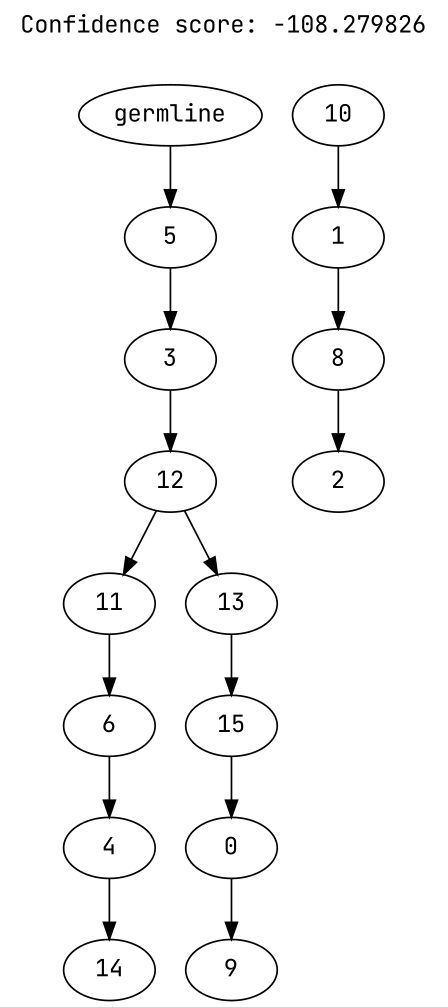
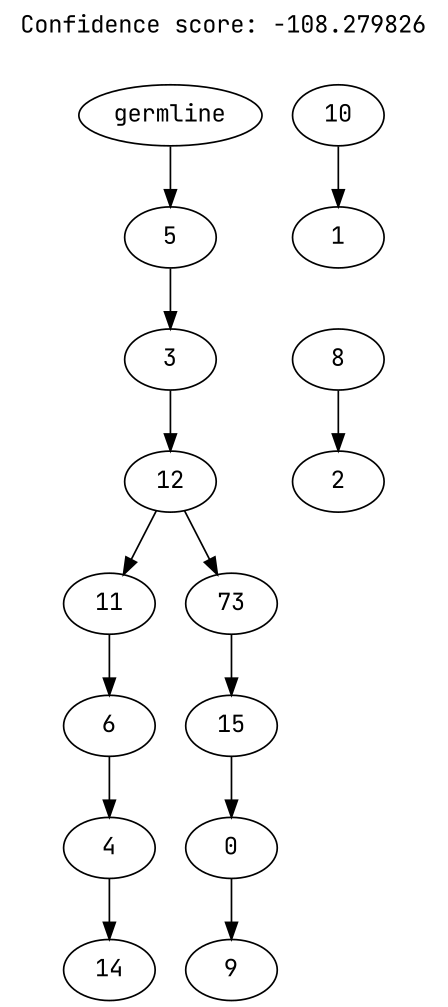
  digraph {
    fontname="JetBrains Mono"
    label="Confidence score: -108.279826"
    labelloc=t
    node [fontname="JetBrains Mono"]
    edge [fontname="JetBrains Mono"]
    n1 [label=4]
    n2 [label=14]
    n3 [label=6]
    n4 [label=11]
    n5 [label=8]
    n6 [label=2]
    n7 [label=1]
    n8 [label=10]
    n9 [label=9]
    n10 [label=0]
    n11 [label=15]
-   n12 [label=13]
+   n12 [label=73]
    n13 [label=12]
    n14 [label=3]
    n15 [label=5]
    n16 [label=germline]
    n1 -> n2
    n3 -> n1
    n4 -> n3
    n5 -> n6
-   n7 -> n5
    n8 -> n7
    n10 -> n9
    n11 -> n10
    n12 -> n11
    n13 -> n4
    n13 -> n12
    n14 -> n13
    n15 -> n14
    n16 -> n15
  }
